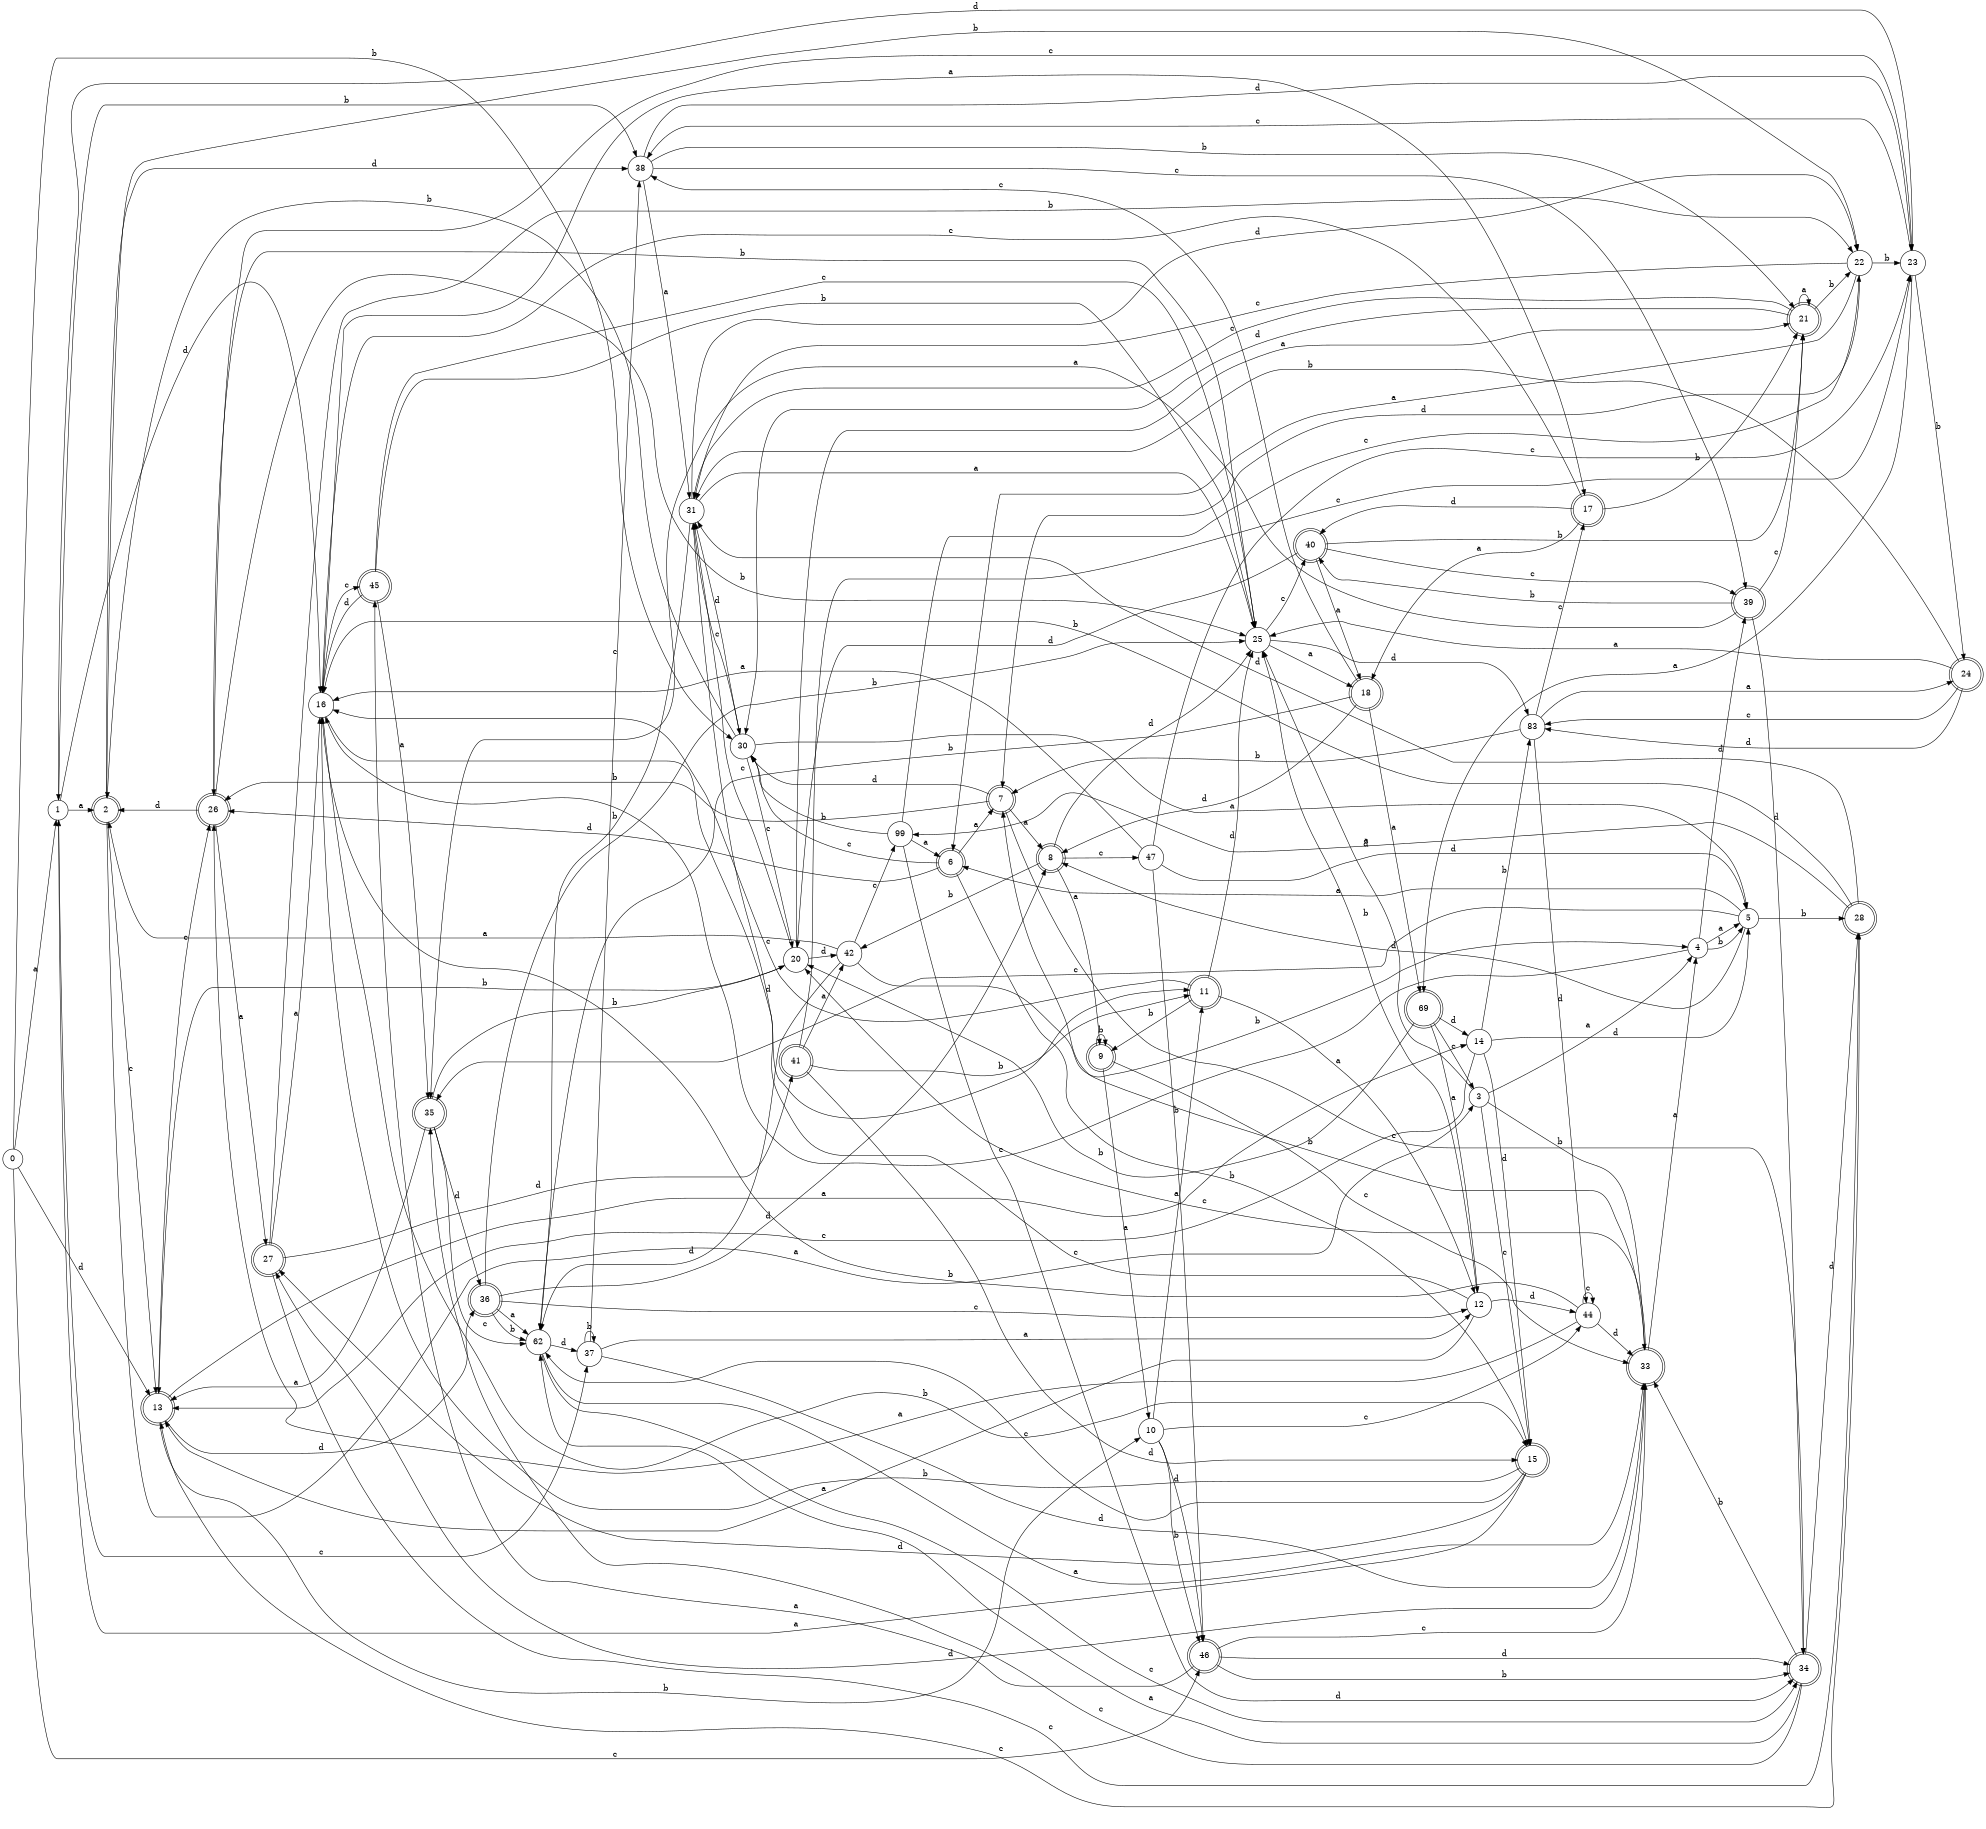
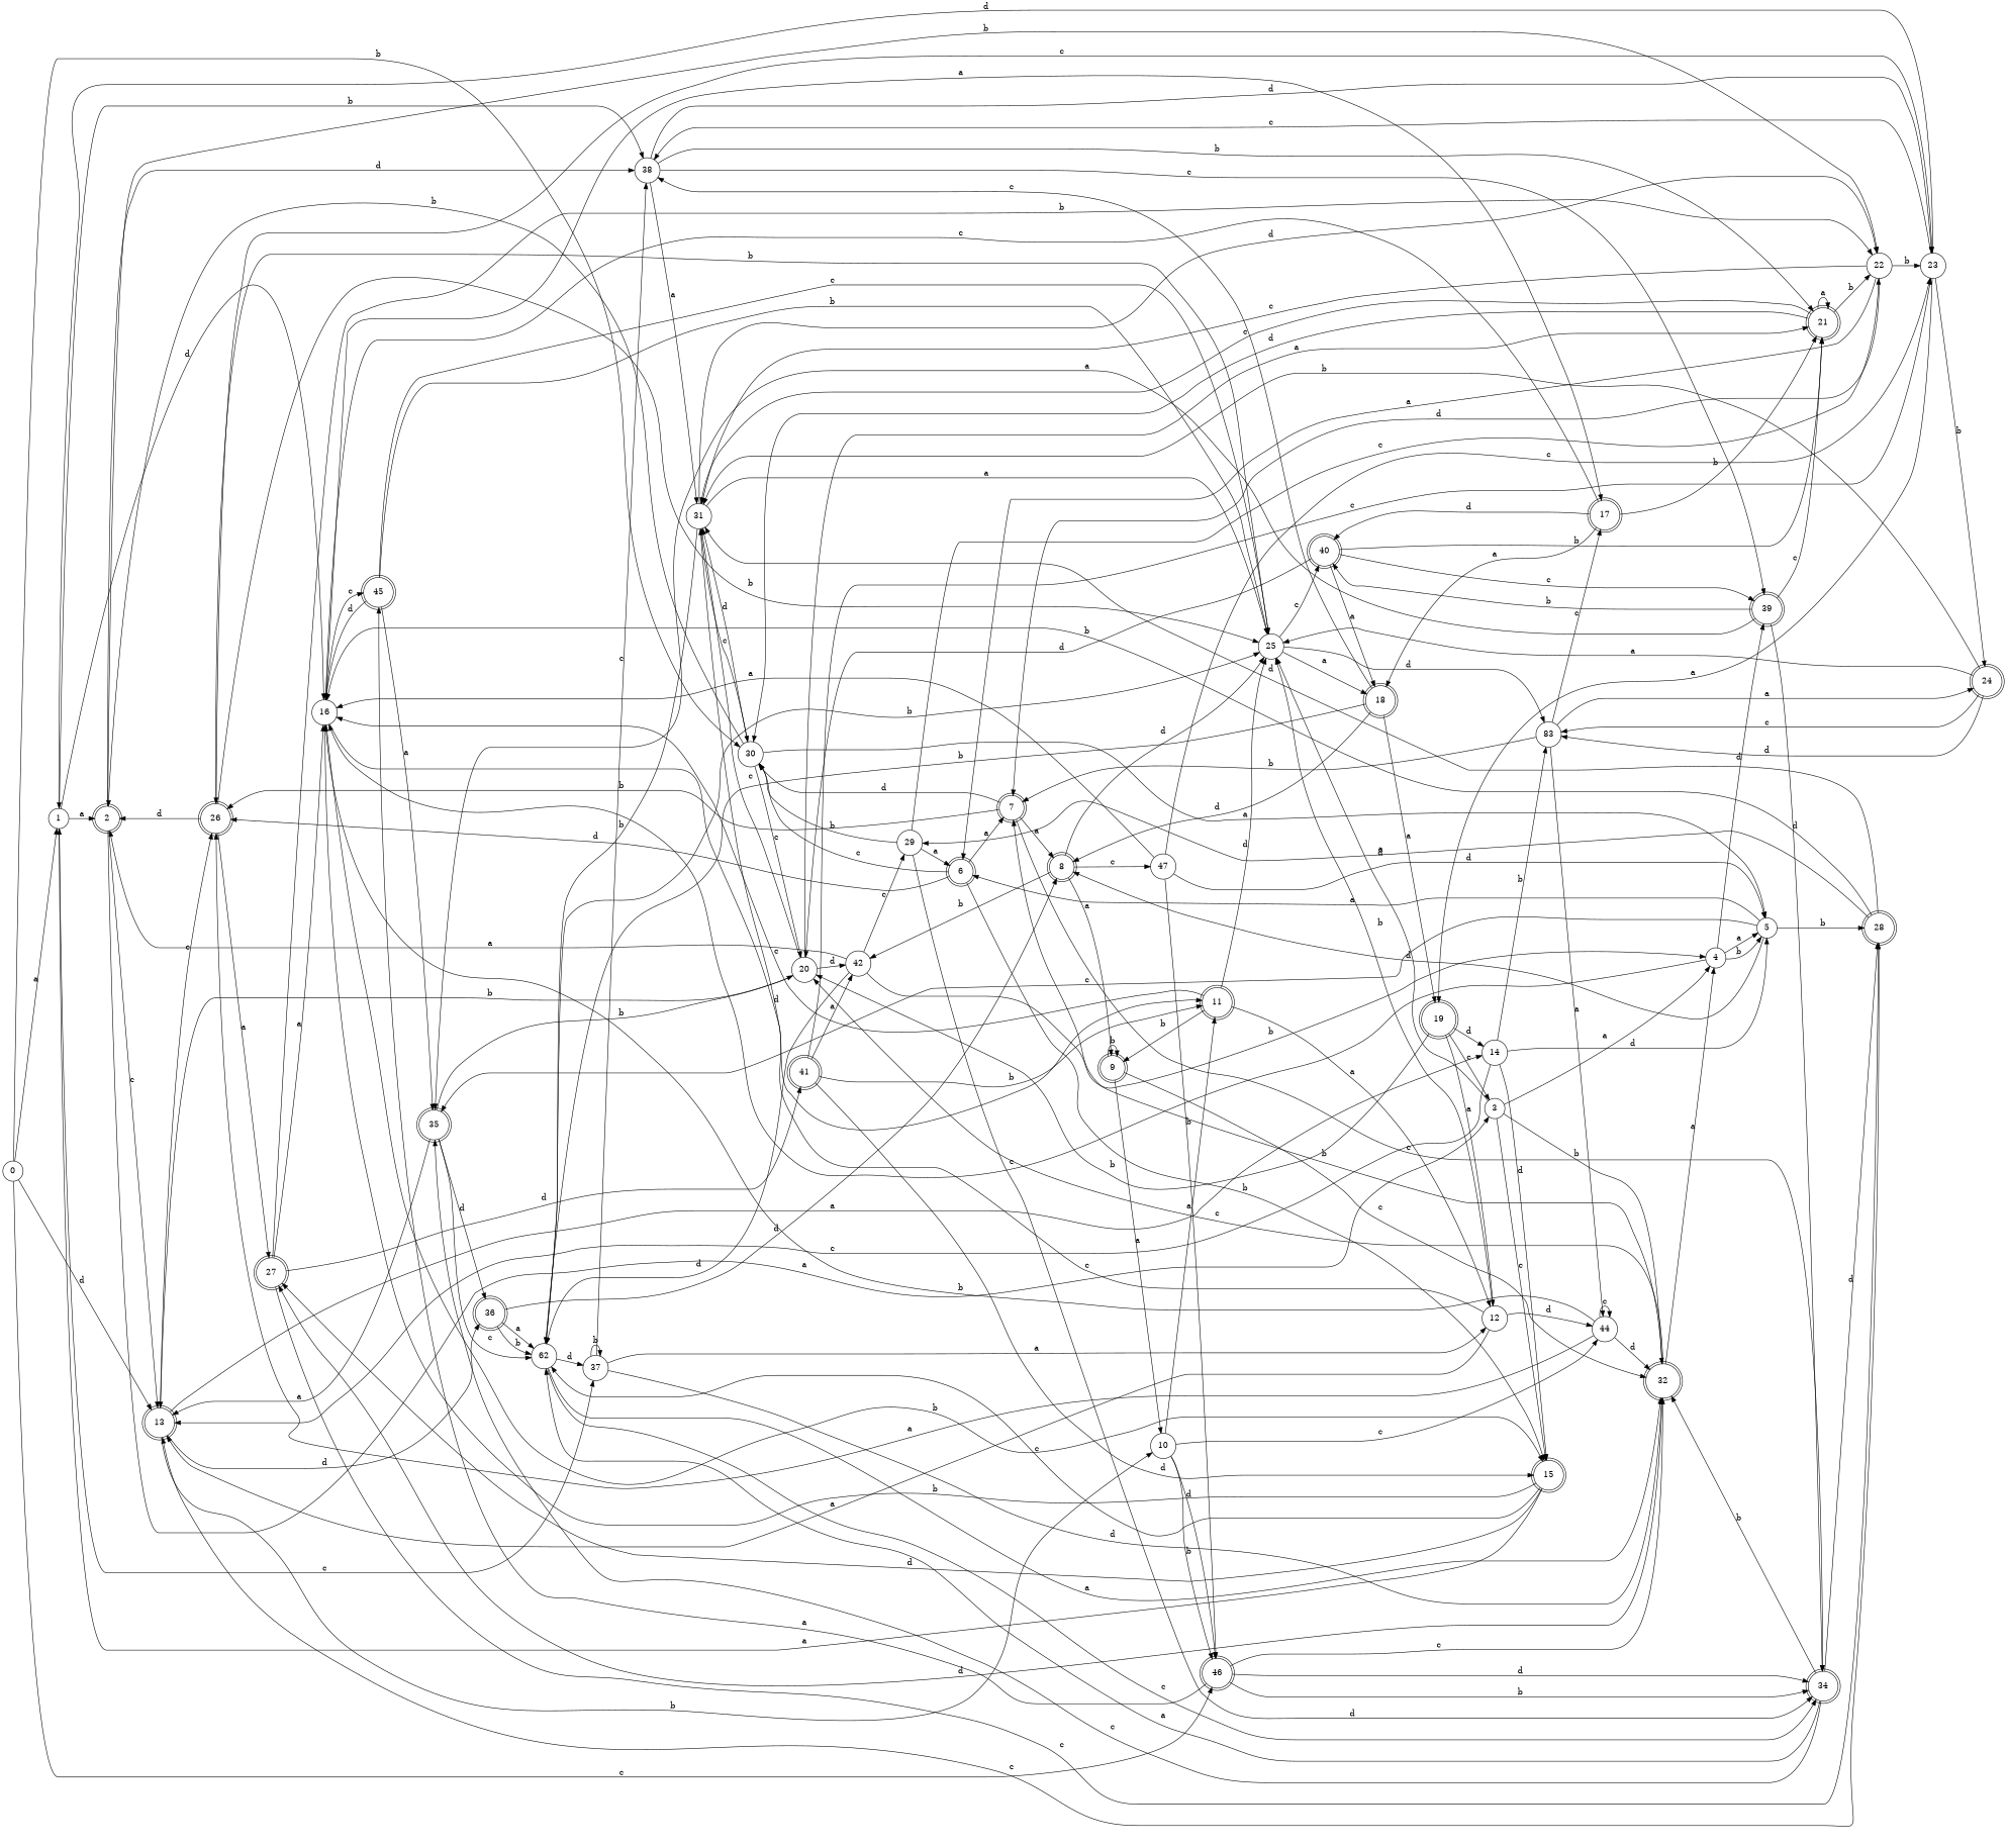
  digraph {
    rankdir=LR
    node [color=black fillcolor=white shape=doublecircle style="rounded,filled"]
    n1 [label=0 shape=circle style=filled]
    n2 [label=1 shape=circle style=filled]
    n3 [label=13]
    n4 [label=30 shape=circle style=filled]
    n5 [label=46]
    n6 [label=2]
    n7 [label=16 shape=circle style=filled]
    n8 [label=37 shape=circle style=filled]
    n9 [label=38 shape=circle style=filled]
    n10 [label=26]
    n11 [label=10 shape=circle style=filled]
    n12 [label=14 shape=circle style=filled]
    n13 [label=36]
    n14 [label=5 shape=circle style=filled]
    n15 [label=31 shape=circle style=filled]
    n16 [label=20 shape=circle style=filled]
-   n17 [label=33]
+   n17 [label=32]
    n18 [label=34]
    n19 [label=45]
    n20 [label=3 shape=circle style=filled]
    n21 [label=22 shape=circle style=filled]
    n22 [label=15]
    n23 [label=11]
    n24 [label=17]
    n25 [label=12 shape=circle style=filled]
    n26 [label=39]
    n27 [label=21]
    n28 [label=23 shape=circle style=filled]
    n29 [label=4 shape=circle style=filled]
    n30 [label=25 shape=circle style=filled]
    n31 [label=6]
    n32 [label=7]
    n33 [label=27]
    n34 [label=62 shape=circle style=filled]
    n35 [label=83 shape=circle style=filled]
    n36 [label=18]
    n37 [label=40]
    n38 [label=8]
    n39 [label=28]
    n40 [label=35]
    n41 [label=9]
    n42 [label=42 shape=circle style=filled]
    n43 [label=47 shape=circle style=filled]
-   n44 [label=99 shape=circle style=filled]
+   n44 [label=29 shape=circle style=filled]
    n45 [label=44 shape=circle style=filled]
    n46 [label=24]
    n47 [label=41]
-   n48 [label=69]
+   n48 [label=19]
    n1 -> n2 [label=a]
    n1 -> n3 [label=d]
    n1 -> n4 [label=b]
    n1 -> n5 [label=c]
    n2 -> n6 [label=a]
    n2 -> n7 [label=d]
    n2 -> n8 [label=c]
    n2 -> n9 [label=b]
    n3 -> n10 [label=c]
    n3 -> n11 [label=b]
    n3 -> n12 [label=a]
    n3 -> n13 [label=d]
    n4 -> n6 [label=b]
    n4 -> n14 [label=a]
    n4 -> n15 [label=d]
    n4 -> n16 [label=c]
    n5 -> n17 [label=c]
    n5 -> n18 [label=b]
    n5 -> n18 [label=d]
    n5 -> n19 [label=a]
    n6 -> n3 [label=c]
    n6 -> n9 [label=d]
    n6 -> n20 [label=a]
    n6 -> n21 [label=b]
    n7 -> n19 [label=c]
    n7 -> n22 [label=b]
    n7 -> n23 [label=d]
    n7 -> n24 [label=a]
    n8 -> n8 [label=b]
    n8 -> n9 [label=c]
    n8 -> n17 [label=d]
    n8 -> n25 [label=a]
    n9 -> n15 [label=a]
    n9 -> n26 [label=c]
    n9 -> n27 [label=b]
    n9 -> n28 [label=d]
    n10 -> n6 [label=d]
    n10 -> n28 [label=c]
    n10 -> n30 [label=b]
    n10 -> n33 [label=a]
    n11 -> n5 [label=b]
    n11 -> n5 [label=d]
    n11 -> n23 [label=a]
    n11 -> n45 [label=c]
    n12 -> n3 [label=c]
    n12 -> n14 [label=d]
    n12 -> n22 [label=d]
    n12 -> n35 [label=b]
-   n13 -> n25 [label=c]
    n13 -> n34 [label=a]
    n13 -> n34 [label=b]
    n13 -> n38 [label=d]
    n14 -> n31 [label=a]
    n14 -> n38 [label=d]
    n14 -> n39 [label=b]
    n14 -> n40 [label=c]
    n15 -> n4 [label=c]
    n15 -> n21 [label=d]
    n15 -> n30 [label=a]
    n15 -> n34 [label=b]
    n16 -> n3 [label=b]
    n16 -> n15 [label=c]
    n16 -> n27 [label=a]
    n16 -> n42 [label=d]
    n17 -> n16 [label=c]
    n17 -> n29 [label=a]
    n17 -> n32 [label=b]
    n17 -> n33 [label=d]
    n18 -> n17 [label=b]
    n18 -> n34 [label=a]
    n18 -> n39 [label=d]
    n18 -> n40 [label=c]
    n19 -> n7 [label=d]
    n19 -> n30 [label=b]
    n19 -> n30 [label=c]
    n19 -> n40 [label=a]
    n20 -> n17 [label=b]
    n20 -> n22 [label=c]
    n20 -> n29 [label=a]
    n20 -> n30 [label=d]
    n21 -> n15 [label=c]
    n21 -> n28 [label=b]
    n21 -> n31 [label=a]
    n21 -> n32 [label=d]
    n22 -> n2 [label=a]
    n22 -> n7 [label=b]
    n22 -> n33 [label=d]
    n22 -> n34 [label=c]
    n23 -> n7 [label=c]
    n23 -> n25 [label=a]
    n23 -> n30 [label=d]
    n23 -> n41 [label=b]
    n24 -> n7 [label=c]
    n24 -> n27 [label=b]
    n24 -> n36 [label=a]
    n24 -> n37 [label=d]
    n25 -> n3 [label=a]
    n25 -> n15 [label=c]
    n25 -> n30 [label=b]
    n25 -> n45 [label=d]
    n26 -> n18 [label=d]
    n26 -> n27 [label=c]
    n26 -> n37 [label=b]
    n26 -> n40 [label=a]
    n27 -> n4 [label=d]
    n27 -> n15 [label=c]
    n27 -> n21 [label=b]
    n27 -> n27 [label=a]
    n28 -> n2 [label=d]
    n28 -> n9 [label=c]
    n28 -> n46 [label=b]
    n28 -> n48 [label=a]
    n29 -> n7 [label=c]
    n29 -> n14 [label=a]
    n29 -> n14 [label=b]
    n29 -> n26 [label=d]
    n30 -> n10 [label=b]
    n30 -> n35 [label=d]
    n30 -> n36 [label=a]
    n30 -> n37 [label=c]
    n31 -> n4 [label=c]
    n31 -> n10 [label=d]
    n31 -> n22 [label=b]
    n31 -> n32 [label=a]
    n32 -> n4 [label=d]
    n32 -> n10 [label=b]
    n32 -> n18 [label=c]
    n32 -> n38 [label=a]
    n33 -> n7 [label=a]
    n33 -> n21 [label=b]
    n33 -> n39 [label=c]
    n33 -> n47 [label=d]
    n34 -> n8 [label=d]
    n34 -> n17 [label=a]
    n34 -> n18 [label=c]
-   n13 -> n30 [label=b]
+   n34 -> n30 [label=b]
    n35 -> n24 [label=c]
    n35 -> n32 [label=b]
-   n35 -> n45 [label=d]
+   n35 -> n45 [label=a]
    n35 -> n46 [label=a]
    n36 -> n9 [label=c]
    n36 -> n34 [label=b]
    n36 -> n38 [label=d]
    n36 -> n48 [label=a]
    n37 -> n16 [label=d]
    n37 -> n26 [label=c]
    n37 -> n27 [label=b]
    n37 -> n36 [label=a]
    n38 -> n30 [label=d]
    n38 -> n41 [label=a]
    n38 -> n42 [label=b]
    n38 -> n43 [label=c]
    n39 -> n3 [label=c]
    n39 -> n7 [label=b]
    n39 -> n15 [label=d]
    n39 -> n44 [label=a]
    n40 -> n3 [label=a]
    n40 -> n13 [label=d]
    n40 -> n16 [label=b]
    n40 -> n34 [label=c]
    n41 -> n11 [label=a]
    n41 -> n17 [label=c]
    n41 -> n41 [label=b]
    n42 -> n6 [label=a]
    n42 -> n29 [label=b]
    n42 -> n34 [label=d]
    n42 -> n44 [label=c]
    n43 -> n5 [label=b]
    n43 -> n7 [label=a]
    n43 -> n14 [label=d]
    n43 -> n28 [label=c]
    n44 -> n4 [label=b]
    n44 -> n18 [label=d]
    n44 -> n21 [label=c]
    n44 -> n31 [label=a]
    n45 -> n7 [label=b]
    n45 -> n10 [label=a]
    n45 -> n17 [label=d]
    n45 -> n45 [label=c]
    n46 -> n15 [label=b]
    n46 -> n30 [label=a]
    n46 -> n35 [label=c]
    n46 -> n35 [label=d]
    n47 -> n22 [label=d]
    n47 -> n23 [label=b]
    n47 -> n28 [label=c]
    n47 -> n42 [label=a]
    n48 -> n12 [label=d]
    n48 -> n16 [label=b]
    n48 -> n20 [label=c]
    n48 -> n25 [label=a]
  }
